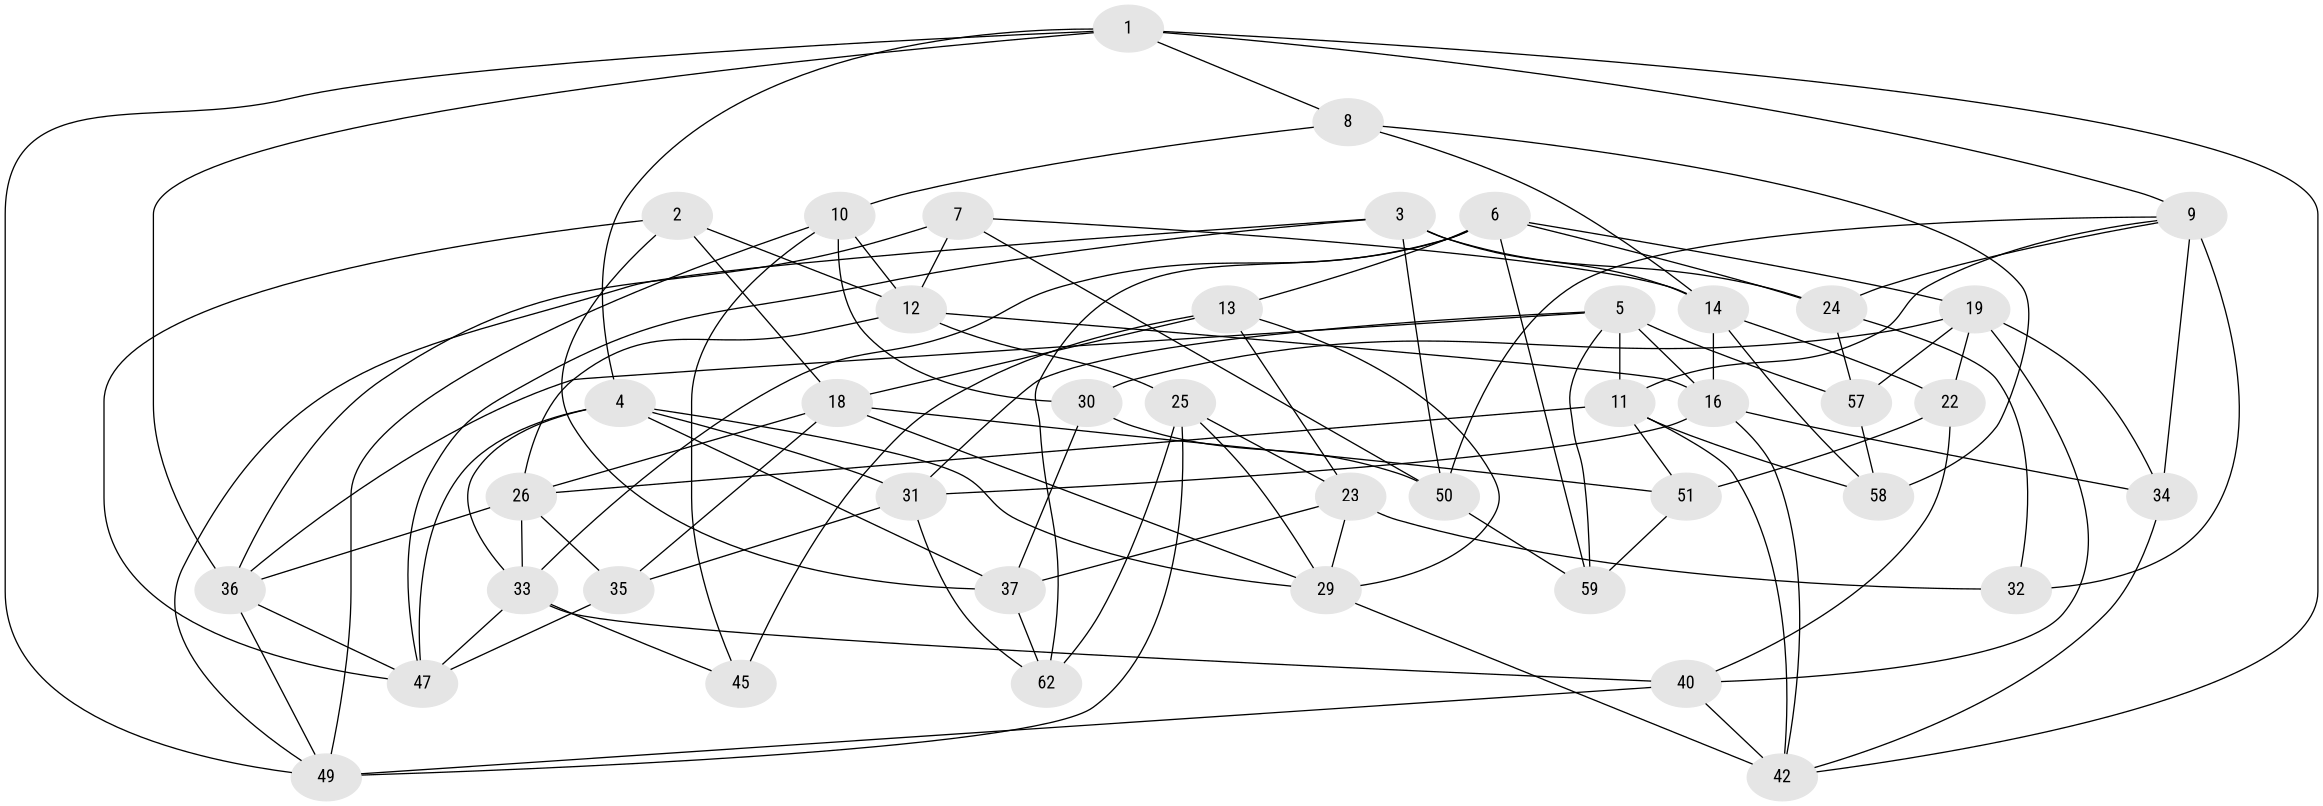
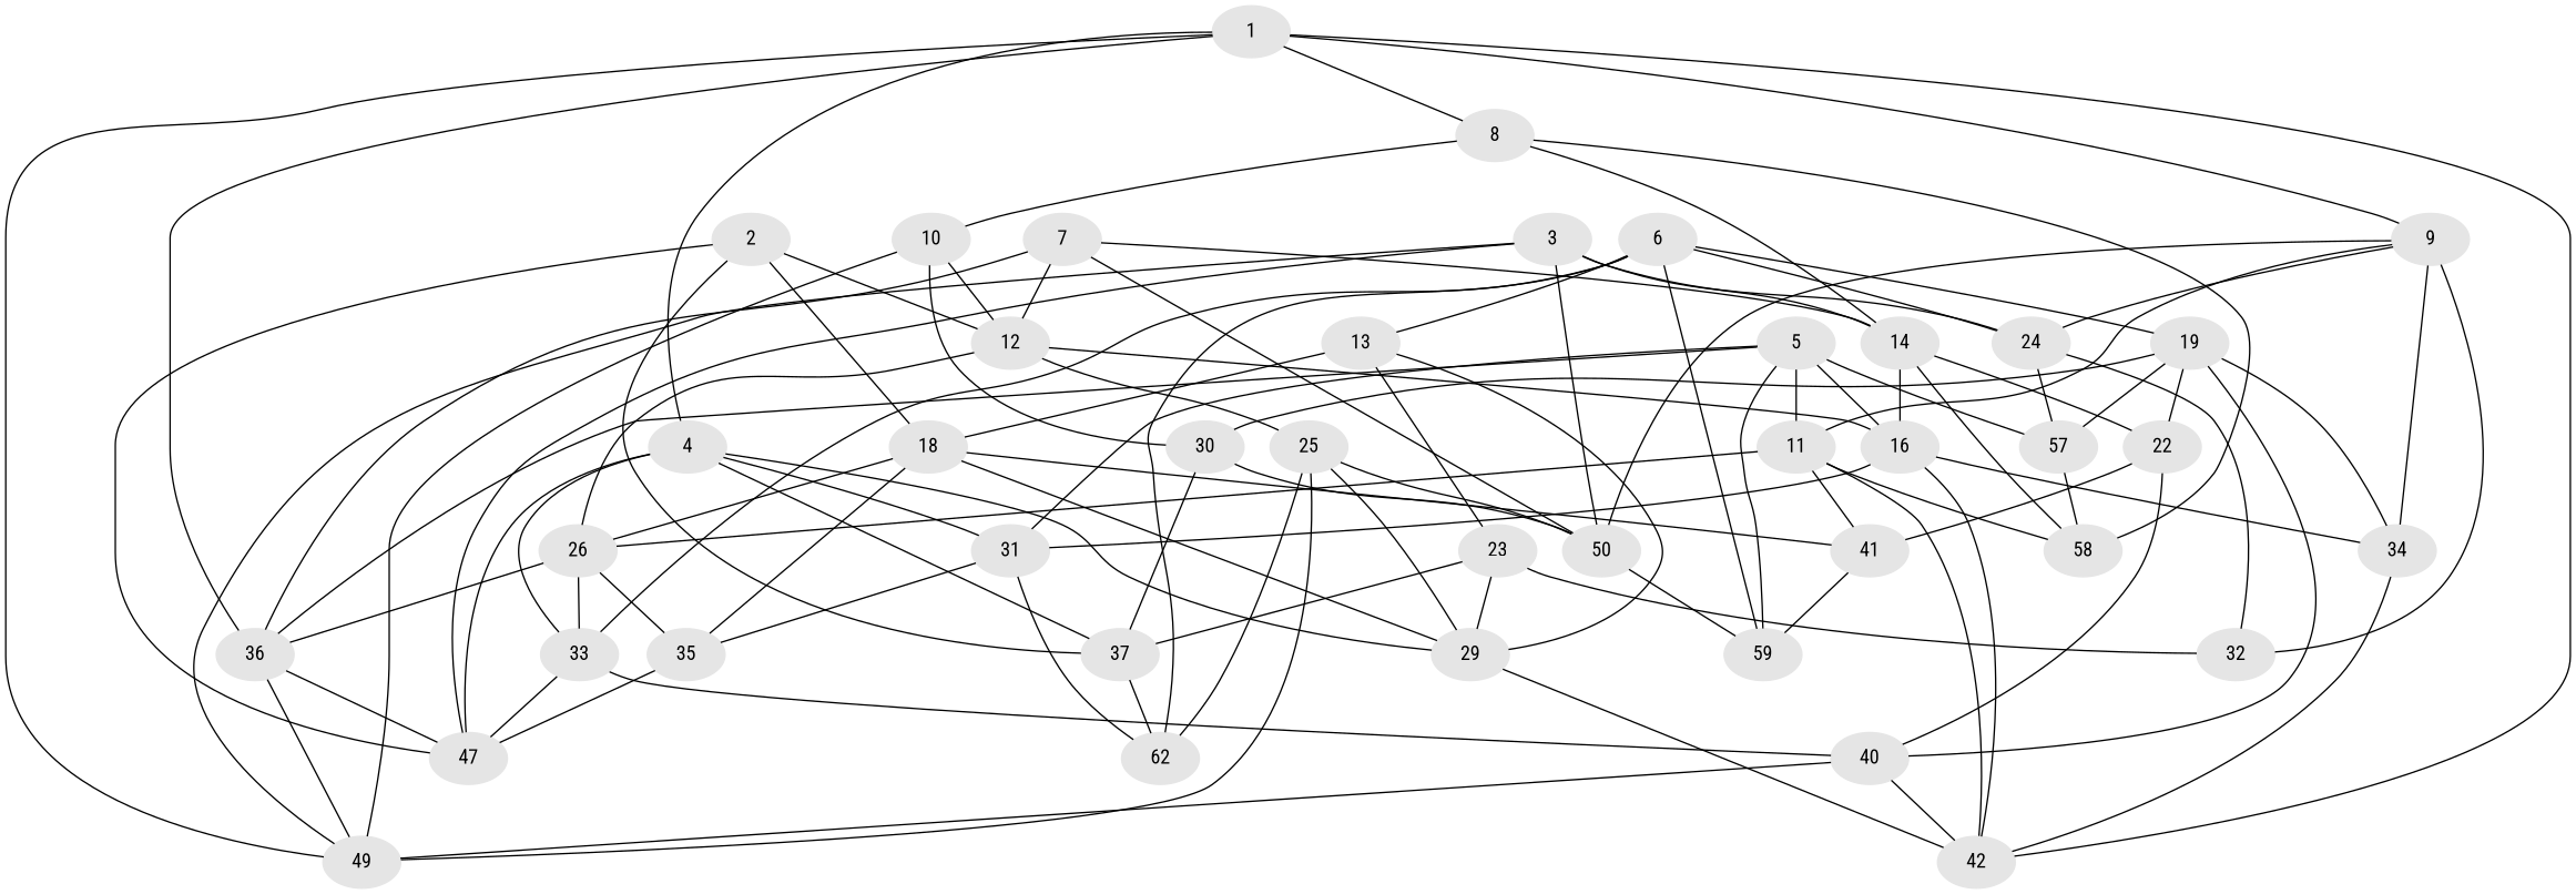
  graph {
    fontname="Roboto Condensed"
    node [color=gray90 fontname="Roboto Condensed" style=filled]
    edge [fontname="Roboto Condensed"]
    1 [super="+27"]
    4 [super="+21"]
    8
    9 [super="+61"]
    36 [super="+66"]
    42 [super="+44"]
    49 [super="+69"]
    37 [super="+39"]
    47 [super="+48"]
    31 [super="+46"]
    29 [super="+53"]
    33 [super="+55"]
    14 [super="+15"]
    10 [super="+54"]
    58
    24 [super="+51"]
    50 [super="+64"]
    11 [super="+17"]
    32
    34
    12 [super="+20"]
    16 [super="+67"]
    26 [super="+28"]
    25 [super="+60"]
    2
    18 [super="+70"]
-   41 [label=51]
+   41
    35
    62 [super="+63"]
    3 [super="+43"]
    22
    57
    59
    40 [super="+68"]
-   45
    5 [super="+38"]
    6 [super="+56"]
    13 [super="+52"]
    19 [super="+65"]
    23
    30
    7
    1 -- 4
    1 -- 8
    1 -- 9
    1 -- 36
    1 -- 42
    1 -- 49
    4 -- 37
    4 -- 47
    4 -- 31
    4 -- 29
    4 -- 33
    8 -- 14
    8 -- 10
    8 -- 58
    9 -- 24
    9 -- 50
    9 -- 11
    9 -- 32
    9 -- 34
    36 -- 49
    36 -- 47
    37 -- 62 [weight=2]
    31 -- 35
    31 -- 62
    29 -- 42
    33 -- 47
    33 -- 40
-   33 -- 45
    14 -- 58
    14 -- 16
    14 -- 22
    10 -- 49
    10 -- 12
-   10 -- 45
    10 -- 30
    24 -- 32 [weight=2]
    24 -- 57
    50 -- 59
    11 -- 42
    11 -- 58
    11 -- 26
    11 -- 41
    34 -- 42
    12 -- 16
    12 -- 26
    12 -- 25
    16 -- 42
    16 -- 31
    16 -- 34
    26 -- 36
    26 -- 33
    26 -- 35
    25 -- 49
    25 -- 29
-   25 -- 23
+   25 -- 50
    25 -- 62 [weight=2]
    2 -- 37
    2 -- 47
    2 -- 12
    2 -- 18
    18 -- 29
    18 -- 26
    18 -- 41
    18 -- 35
    41 -- 59
    35 -- 47
    3 -- 49
    3 -- 47
    3 -- 14
    3 -- 24
    3 -- 50
    22 -- 41
    22 -- 40
    57 -- 58
    40 -- 42
    40 -- 49
    5 -- 36
    5 -- 31
    5 -- 11
    5 -- 16
    5 -- 57
    5 -- 59
    6 -- 33
    6 -- 24
    6 -- 62
    6 -- 59
    6 -- 13
    6 -- 19
    13 -- 29
    13 -- 18
-   13 -- 45 [weight=2]
    13 -- 23
    19 -- 34
    19 -- 22
    19 -- 57
    19 -- 40
    19 -- 30
    23 -- 37
    23 -- 29
    23 -- 32
    30 -- 37
    30 -- 50
    7 -- 36
    7 -- 14
    7 -- 50
    7 -- 12
  }
